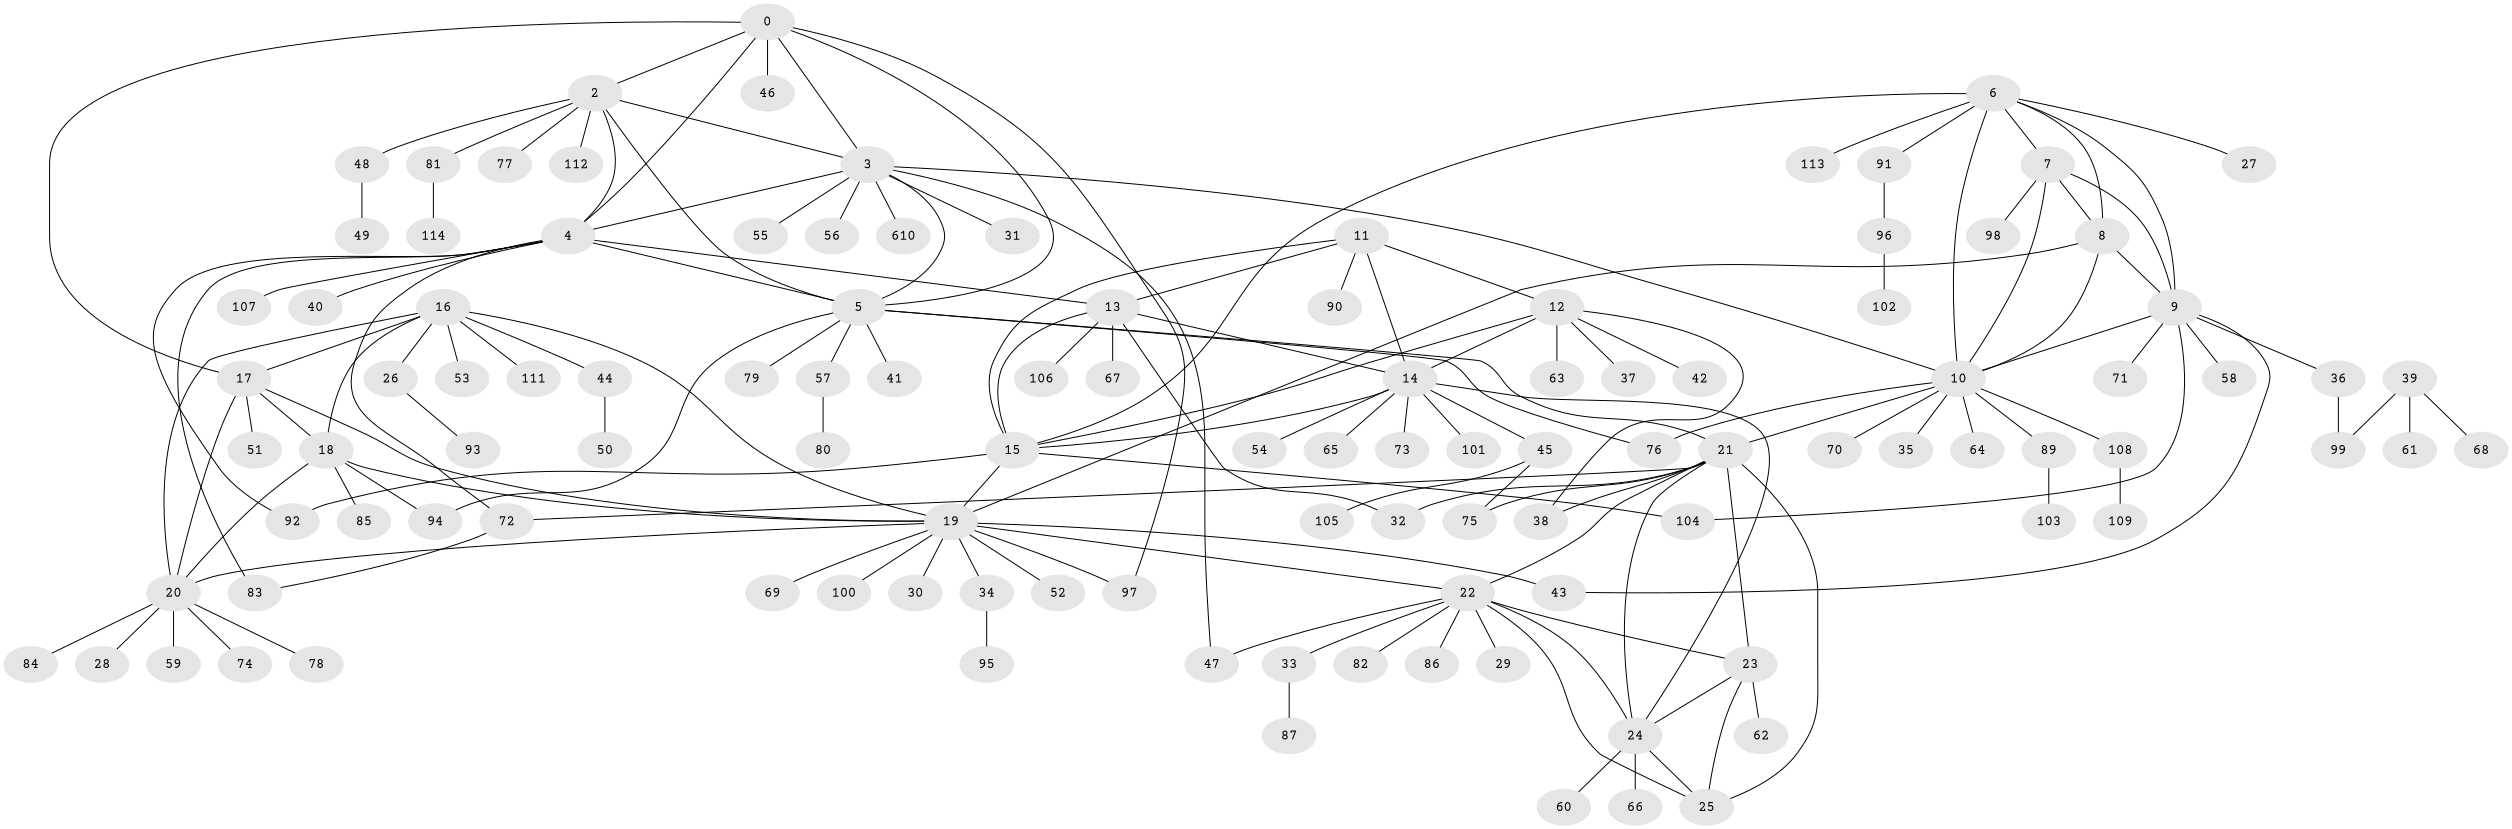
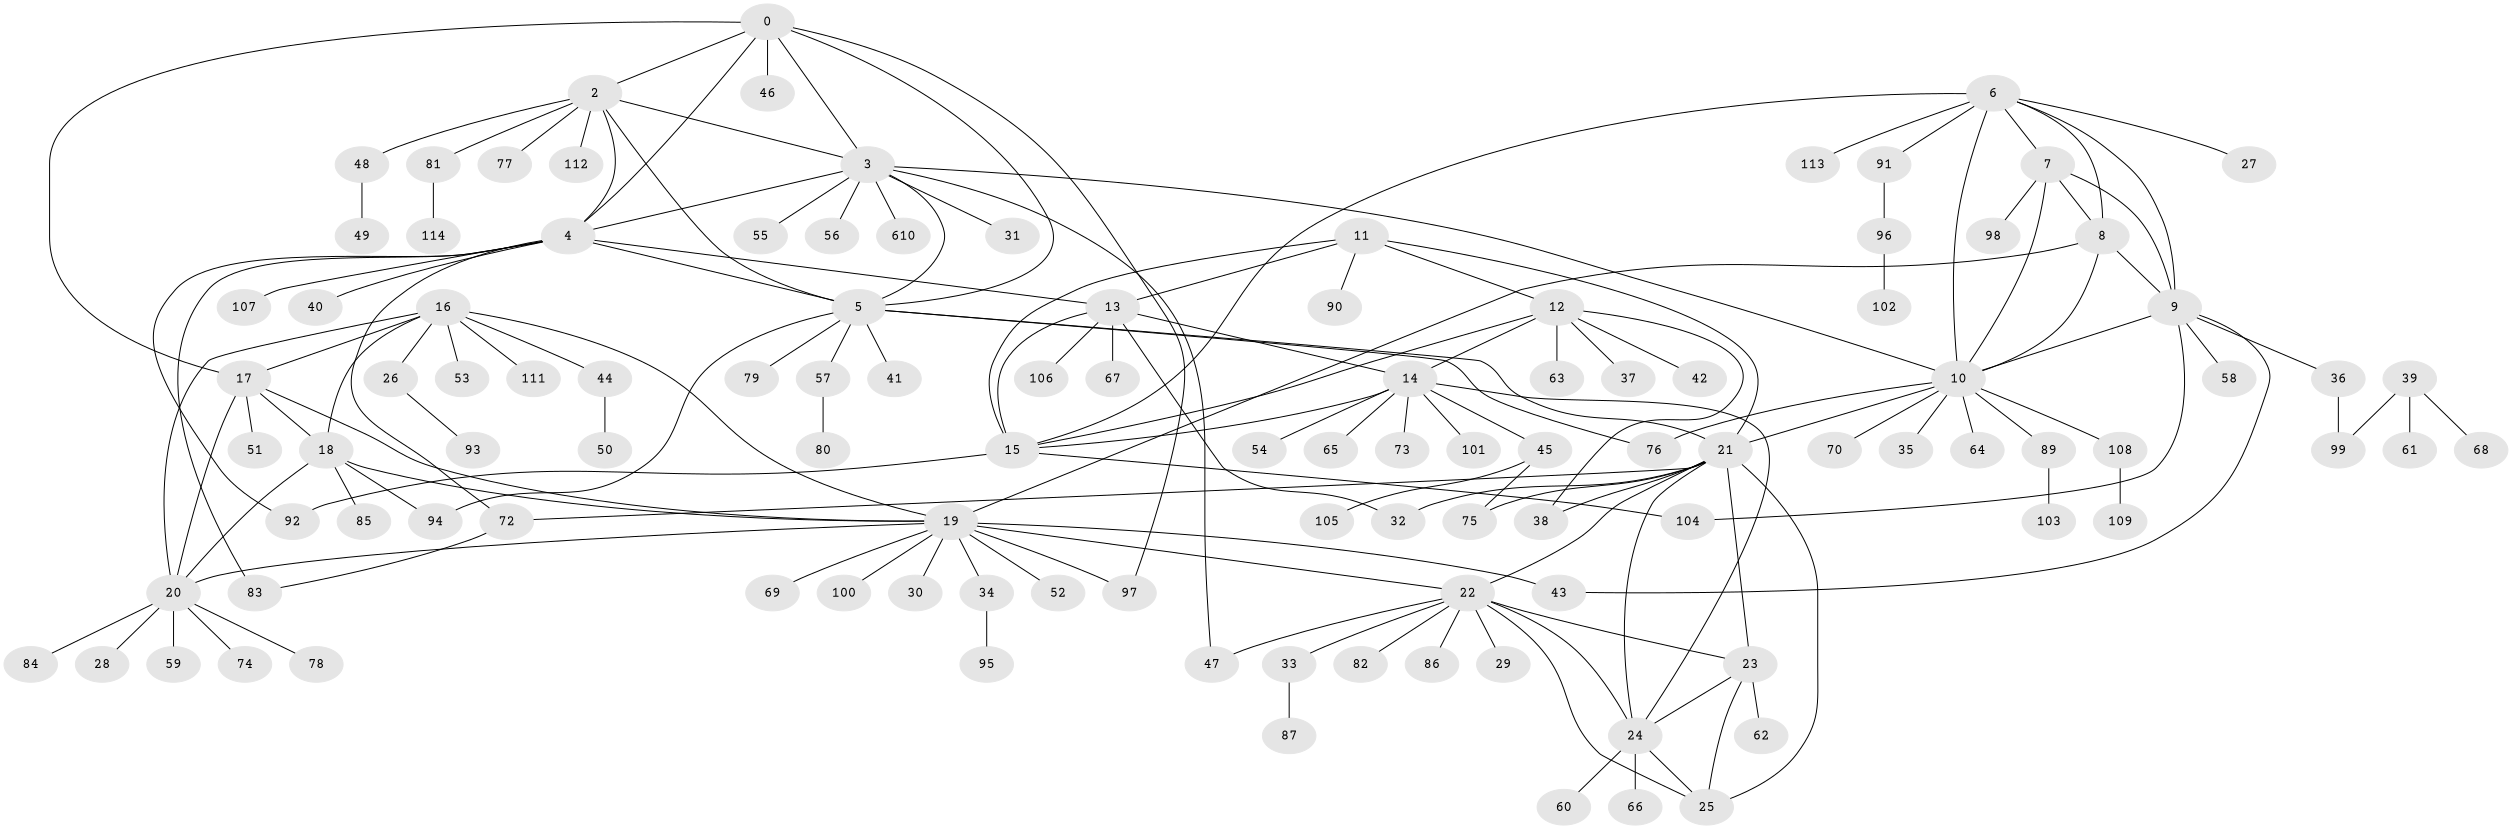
  graph {
    fontname="Courier Prime"
    node [color=gray90 fontname="Courier Prime" style=filled]
    edge [fontname="Courier Prime"]
    n1 [label=0]
    2
    3
    4
    5
    17
    46
    97
    48
    77
    81
    112
    10
    31
    47
    55
    56
    n18 [label=610]
    13
    40
    72
    83
    92
    107
    21
    41
    57
    76
    79
    94
    19
    18
    20
    51
    49
    114
    35
    64
    70
    89
    108
    15
    14
    32
    67
    106
    38
    24
    22
    23
    25
    75
    80
    6
    7
    8
    9
    27
    91
    113
    98
    36
    43
    58
-   71
    104
    96
    30
    34
    52
    69
    100
    99
    103
    109
    11
    12
    90
    37
    42
    63
    45
    54
    65
    73
    101
    60
    66
    105
    16
    26
    44
    53
    111
    85
    28
    59
    74
    78
    84
    93
    50
    29
    33
    82
    86
    95
    62
    87
    39
    61
    68
    102
    n1 -- 2
    n1 -- 3
    n1 -- 4
    n1 -- 5
    n1 -- 17
    n1 -- 46
    n1 -- 97
    2 -- 3
    2 -- 4
    2 -- 5
    2 -- 48
    2 -- 77
    2 -- 81
    2 -- 112
    3 -- 4
    3 -- 5
    3 -- 10
    3 -- 31
    3 -- 47
    3 -- 55
    3 -- 56
    3 -- n18
    4 -- 5
    4 -- 13
    4 -- 40
    4 -- 72
    4 -- 83
    4 -- 92
    4 -- 107
    5 -- 21
    5 -- 41
    5 -- 57
    5 -- 76
    5 -- 79
    5 -- 94
    17 -- 19
    17 -- 18
    17 -- 20
    17 -- 51
    48 -- 49
    81 -- 114
    10 -- 21
    10 -- 76
    10 -- 35
    10 -- 64
    10 -- 70
    10 -- 89
    10 -- 108
    13 -- 15
    13 -- 14
    13 -- 32
    13 -- 67
    13 -- 106
    72 -- 83
    21 -- 72
    21 -- 32
    21 -- 38
    21 -- 24
    21 -- 22
    21 -- 23
    21 -- 25
    21 -- 75
    57 -- 80
    19 -- 97
    19 -- 20
    19 -- 22
    19 -- 43
    19 -- 30
    19 -- 34
    19 -- 52
    19 -- 69
    19 -- 100
    18 -- 94
    18 -- 19
    18 -- 20
    18 -- 85
    20 -- 28
    20 -- 59
    20 -- 74
    20 -- 78
    20 -- 84
    89 -- 103
    108 -- 109
    15 -- 92
-   15 -- 19
    15 -- 104
    14 -- 15
    14 -- 24
    14 -- 45
    14 -- 54
    14 -- 65
    14 -- 73
    14 -- 101
    24 -- 25
    24 -- 60
    24 -- 66
    22 -- 47
    22 -- 24
    22 -- 23
    22 -- 25
    22 -- 29
    22 -- 33
    22 -- 82
    22 -- 86
    23 -- 24
    23 -- 25
    23 -- 62
    6 -- 10
    6 -- 15
    6 -- 7
    6 -- 8
    6 -- 9
    6 -- 27
    6 -- 91
    6 -- 113
    7 -- 10
    7 -- 8
    7 -- 9
    7 -- 98
    8 -- 10
    8 -- 19
    8 -- 9
    9 -- 10
    9 -- 36
    9 -- 43
    9 -- 58
-   9 -- 71
    9 -- 104
    91 -- 96
    36 -- 99
    96 -- 102
    34 -- 95
    11 -- 13
    11 -- 15
-   11 -- 14
+   11 -- 21
    11 -- 12
    11 -- 90
    12 -- 15
    12 -- 14
    12 -- 38
    12 -- 37
    12 -- 42
    12 -- 63
    45 -- 75
    45 -- 105
    16 -- 17
    16 -- 19
    16 -- 18
    16 -- 20
    16 -- 26
    16 -- 44
    16 -- 53
    16 -- 111
    26 -- 93
    44 -- 50
    33 -- 87
    39 -- 99
    39 -- 61
    39 -- 68
  }
